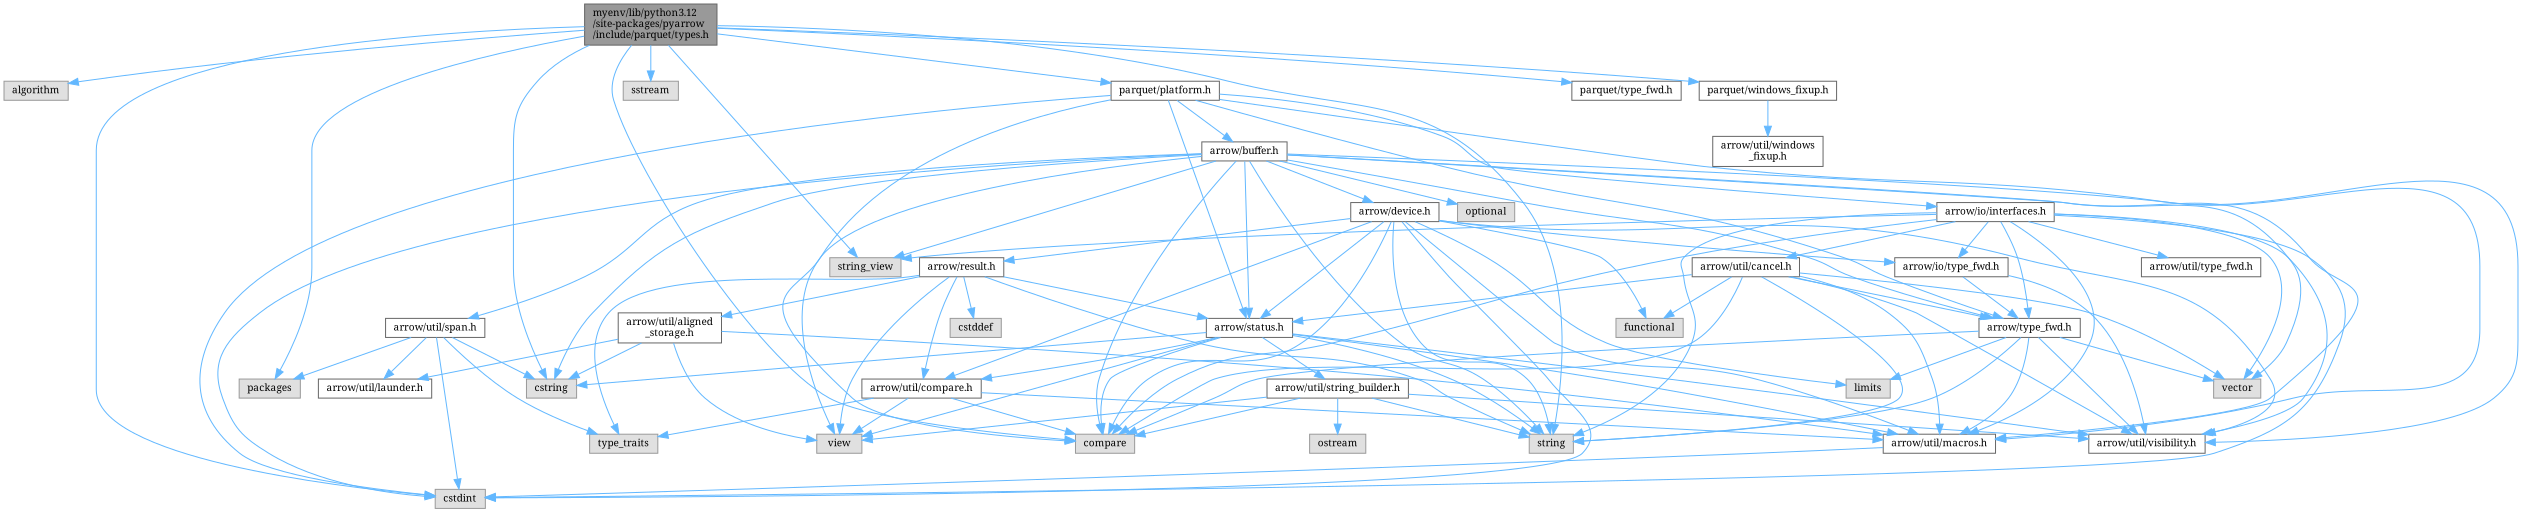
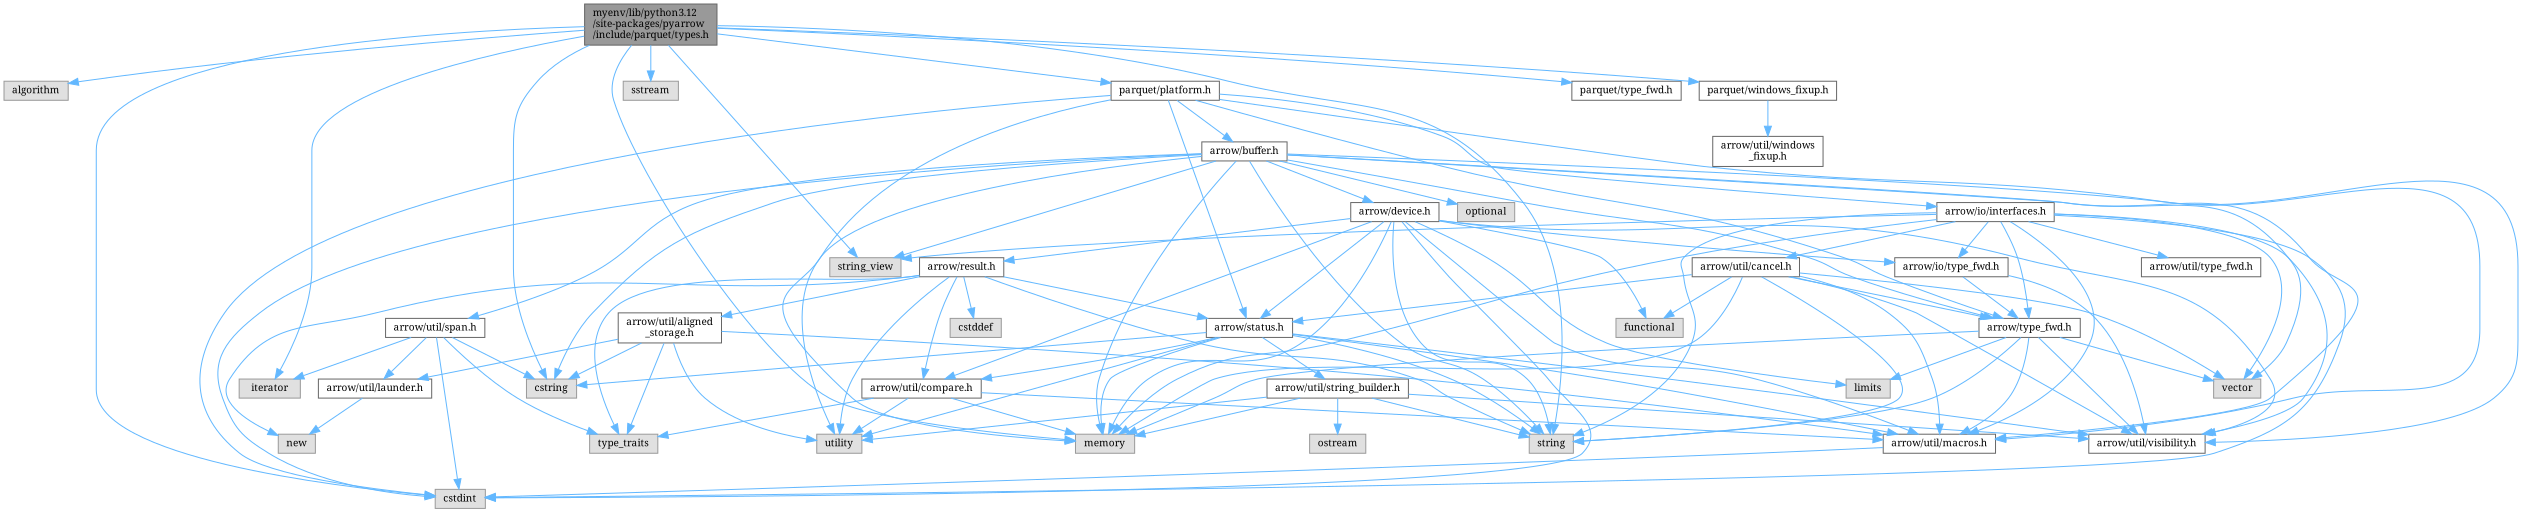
  digraph {
    fontname="Noto Serif"
    node [color=grey40 fillcolor=white fontname="Noto Serif" fontsize=10 shape=box style=filled]
    edge [color=steelblue1 fontname="Noto Serif" fontsize=10 labelfontname=Helvetica labelfontsize=10 style=solid]
    n1 [color=gray40 fillcolor=grey60 fontcolor=black height=0.2 label="myenv/lib/python3.12\l/site-packages/pyarrow\l/include/parquet/types.h" width=0.4]
    n2 [color=grey60 fillcolor="#E0E0E0" height=0.2 label=algorithm width=0.4]
    n3 [color=grey60 fillcolor="#E0E0E0" height=0.2 label=cstdint width=0.4]
    n4 [color=grey60 fillcolor="#E0E0E0" height=0.2 label=cstring width=0.4]
-   n5 [color=grey60 fillcolor="#E0E0E0" height=0.2 label=packages width=0.4]
-   n6 [color=grey60 fillcolor="#E0E0E0" height=0.2 label=compare width=0.4]
+   n5 [color=grey60 fillcolor="#E0E0E0" height=0.2 label=iterator width=0.4]
+   n6 [color=grey60 fillcolor="#E0E0E0" height=0.2 label=memory width=0.4]
    n7 [color=grey60 fillcolor="#E0E0E0" height=0.2 label=sstream width=0.4]
    n8 [color=grey60 fillcolor="#E0E0E0" height=0.2 label=string width=0.4]
    n9 [color=grey60 fillcolor="#E0E0E0" height=0.2 label=string_view width=0.4]
    n10 [height=0.2 label="parquet/platform.h" width=0.4]
    n11 [height=0.2 label="parquet/type_fwd.h" width=0.4]
    n12 [height=0.2 label="parquet/windows_fixup.h" width=0.4]
    n13 [height=0.2 label="arrow/buffer.h" width=0.4]
    n14 [height=0.2 label="arrow/type_fwd.h" width=0.4]
    n15 [height=0.2 label="arrow/util/macros.h" width=0.4]
    n16 [height=0.2 label="arrow/status.h" width=0.4]
    n17 [height=0.2 label="arrow/io/interfaces.h" width=0.4]
    n18 [height=0.2 label="arrow/util/windows\l_fixup.h" width=0.4]
    n19 [color=grey60 fillcolor="#E0E0E0" height=0.2 label=optional width=0.4]
-   n20 [color=grey60 fillcolor="#E0E0E0" height=0.2 label=view width=0.4]
+   n20 [color=grey60 fillcolor="#E0E0E0" height=0.2 label=utility width=0.4]
    n21 [color=grey60 fillcolor="#E0E0E0" height=0.2 label=vector width=0.4]
    n22 [height=0.2 label="arrow/device.h" width=0.4]
    n23 [height=0.2 label="arrow/util/visibility.h" width=0.4]
    n24 [height=0.2 label="arrow/util/span.h" width=0.4]
    n25 [color=grey60 fillcolor="#E0E0E0" height=0.2 label=limits width=0.4]
    n26 [height=0.2 label="arrow/util/compare.h" width=0.4]
    n27 [height=0.2 label="arrow/util/string_builder.h" width=0.4]
    n28 [height=0.2 label="arrow/io/type_fwd.h" width=0.4]
    n29 [height=0.2 label="arrow/util/cancel.h" width=0.4]
    n30 [height=0.2 label="arrow/util/type_fwd.h" width=0.4]
    n31 [color=grey60 fillcolor="#E0E0E0" height=0.2 label=functional width=0.4]
    n32 [height=0.2 label="arrow/result.h" width=0.4]
    n33 [color=grey60 fillcolor="#E0E0E0" height=0.2 label=type_traits width=0.4]
    n34 [height=0.2 label="arrow/util/launder.h" width=0.4]
    n35 [color=grey60 fillcolor="#E0E0E0" height=0.2 label=cstddef width=0.4]
+   n36 [color=grey60 fillcolor="#E0E0E0" height=0.2 label=new width=0.4]
    n37 [height=0.2 label="arrow/util/aligned\l_storage.h" width=0.4]
    n38 [color=grey60 fillcolor="#E0E0E0" height=0.2 label=ostream width=0.4]
    n1 -> n2
    n1 -> n3
    n1 -> n4
    n1 -> n5
    n1 -> n6
    n1 -> n7
    n1 -> n8
    n1 -> n9
    n1 -> n10
    n1 -> n11
    n1 -> n12
    n10 -> n3
    n10 -> n6
    n10 -> n13
    n10 -> n14
    n10 -> n15
    n10 -> n16
    n10 -> n17
    n12 -> n18
    n13 -> n3
    n13 -> n4
    n13 -> n6
    n13 -> n8
    n13 -> n9
    n13 -> n14
    n13 -> n15
-   n13 -> n16
    n13 -> n19
    n13 -> n20
    n13 -> n21
    n13 -> n22
    n13 -> n23
    n13 -> n24
    n14 -> n6
    n14 -> n8
    n14 -> n15
    n14 -> n21
    n14 -> n23
    n14 -> n25
    n15 -> n3
    n16 -> n4
    n16 -> n6
    n16 -> n8
    n16 -> n15
    n16 -> n20
    n16 -> n23
    n16 -> n26
    n16 -> n27
    n17 -> n3
    n17 -> n6
    n17 -> n8
    n17 -> n9
    n17 -> n14
    n17 -> n15
    n17 -> n21
    n17 -> n23
    n17 -> n28
    n17 -> n29
    n17 -> n30
    n22 -> n3
    n22 -> n6
    n22 -> n8
    n22 -> n15
    n22 -> n16
    n22 -> n23
    n22 -> n25
    n22 -> n26
    n22 -> n28
    n22 -> n31
    n22 -> n32
    n24 -> n3
    n24 -> n4
    n24 -> n5
    n24 -> n33
    n24 -> n34
    n26 -> n6
    n26 -> n15
    n26 -> n20
    n26 -> n33
    n27 -> n6
    n27 -> n8
    n27 -> n20
    n27 -> n23
    n27 -> n38
    n28 -> n14
    n28 -> n23
    n29 -> n6
    n29 -> n8
    n29 -> n14
    n29 -> n15
    n29 -> n16
    n29 -> n21
    n29 -> n23
    n29 -> n31
    n32 -> n8
    n32 -> n16
    n32 -> n20
    n32 -> n26
    n32 -> n33
    n32 -> n35
+   n32 -> n36
    n32 -> n37
+   n34 -> n36
    n37 -> n4
    n37 -> n15
    n37 -> n20
+   n37 -> n33
    n37 -> n34
  }
